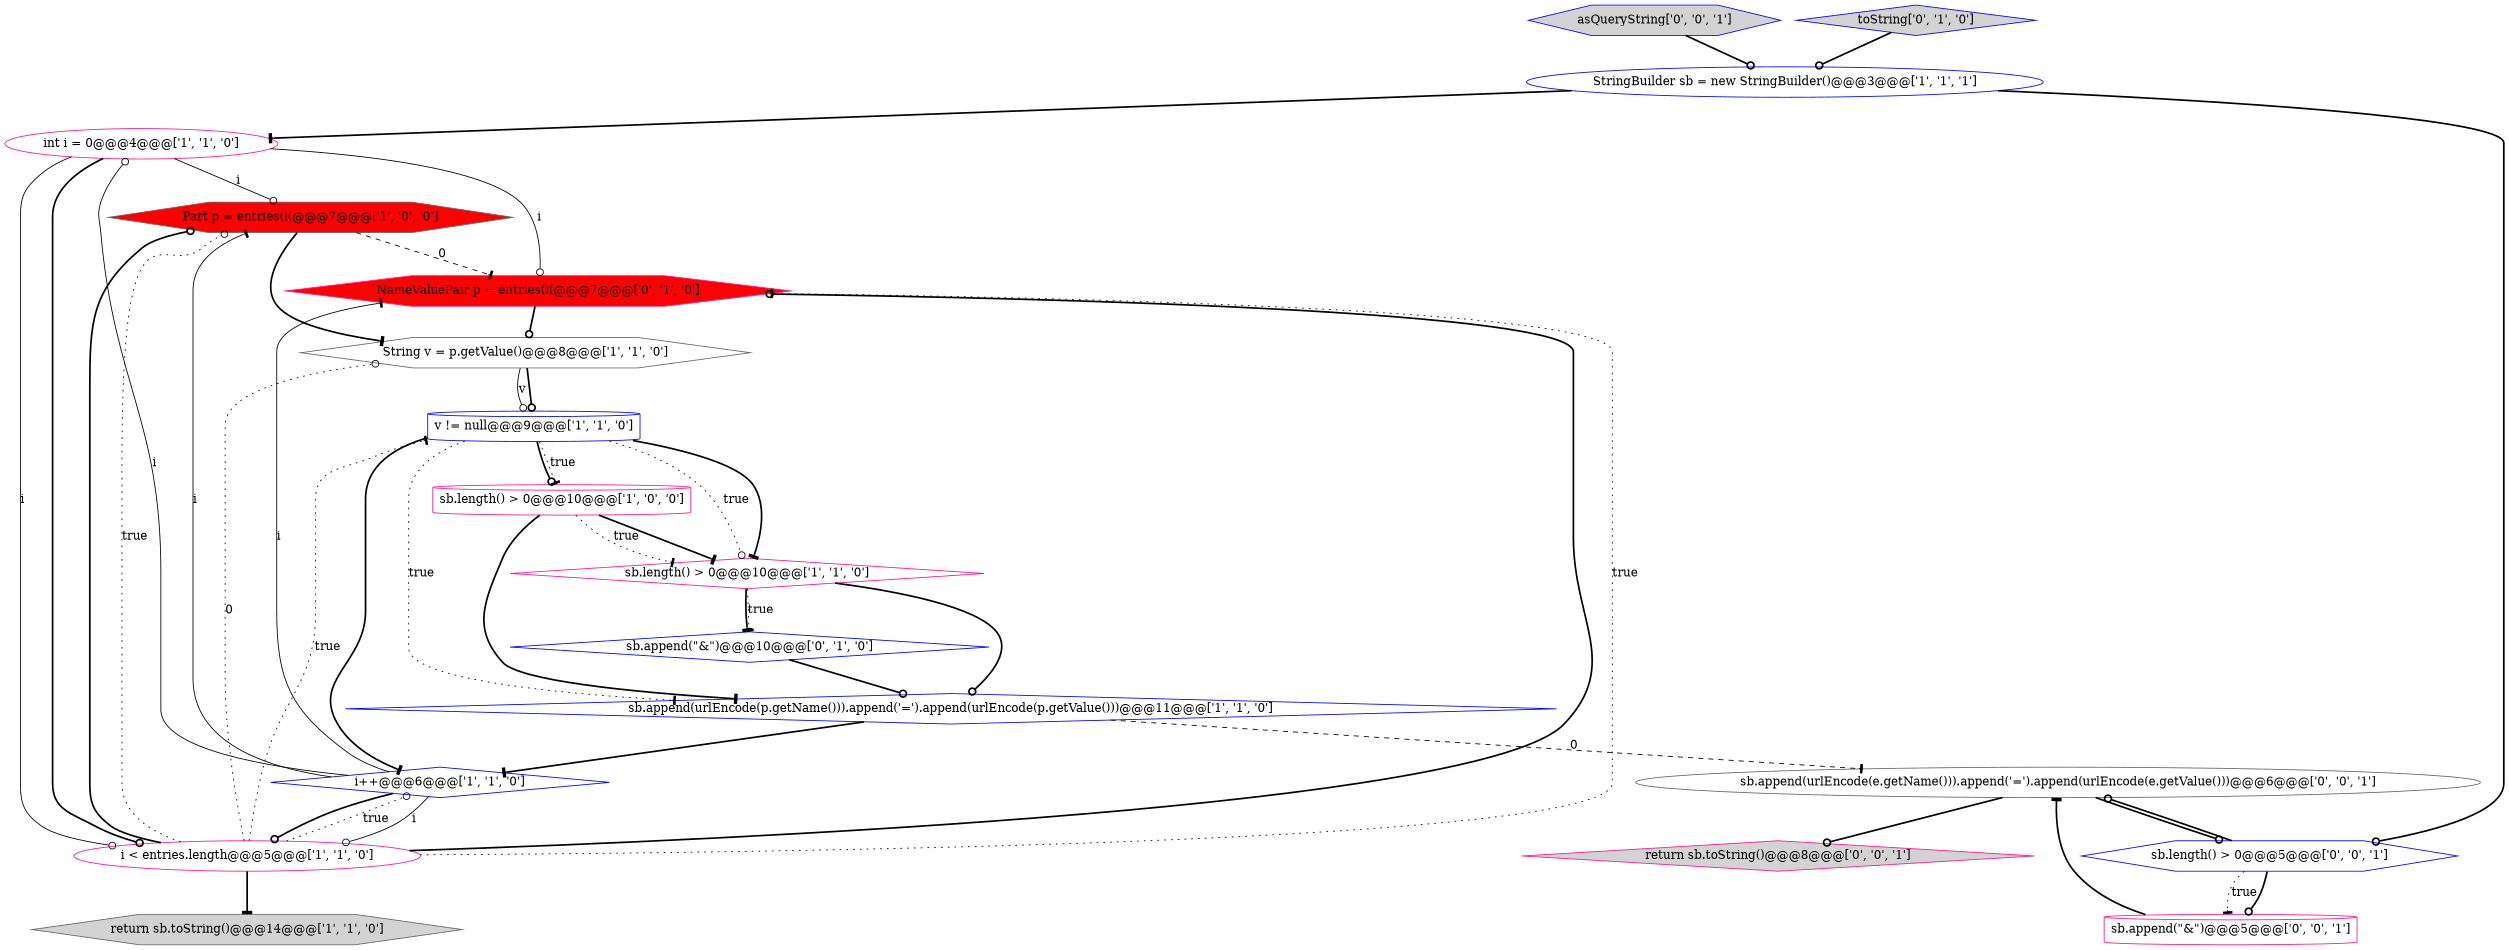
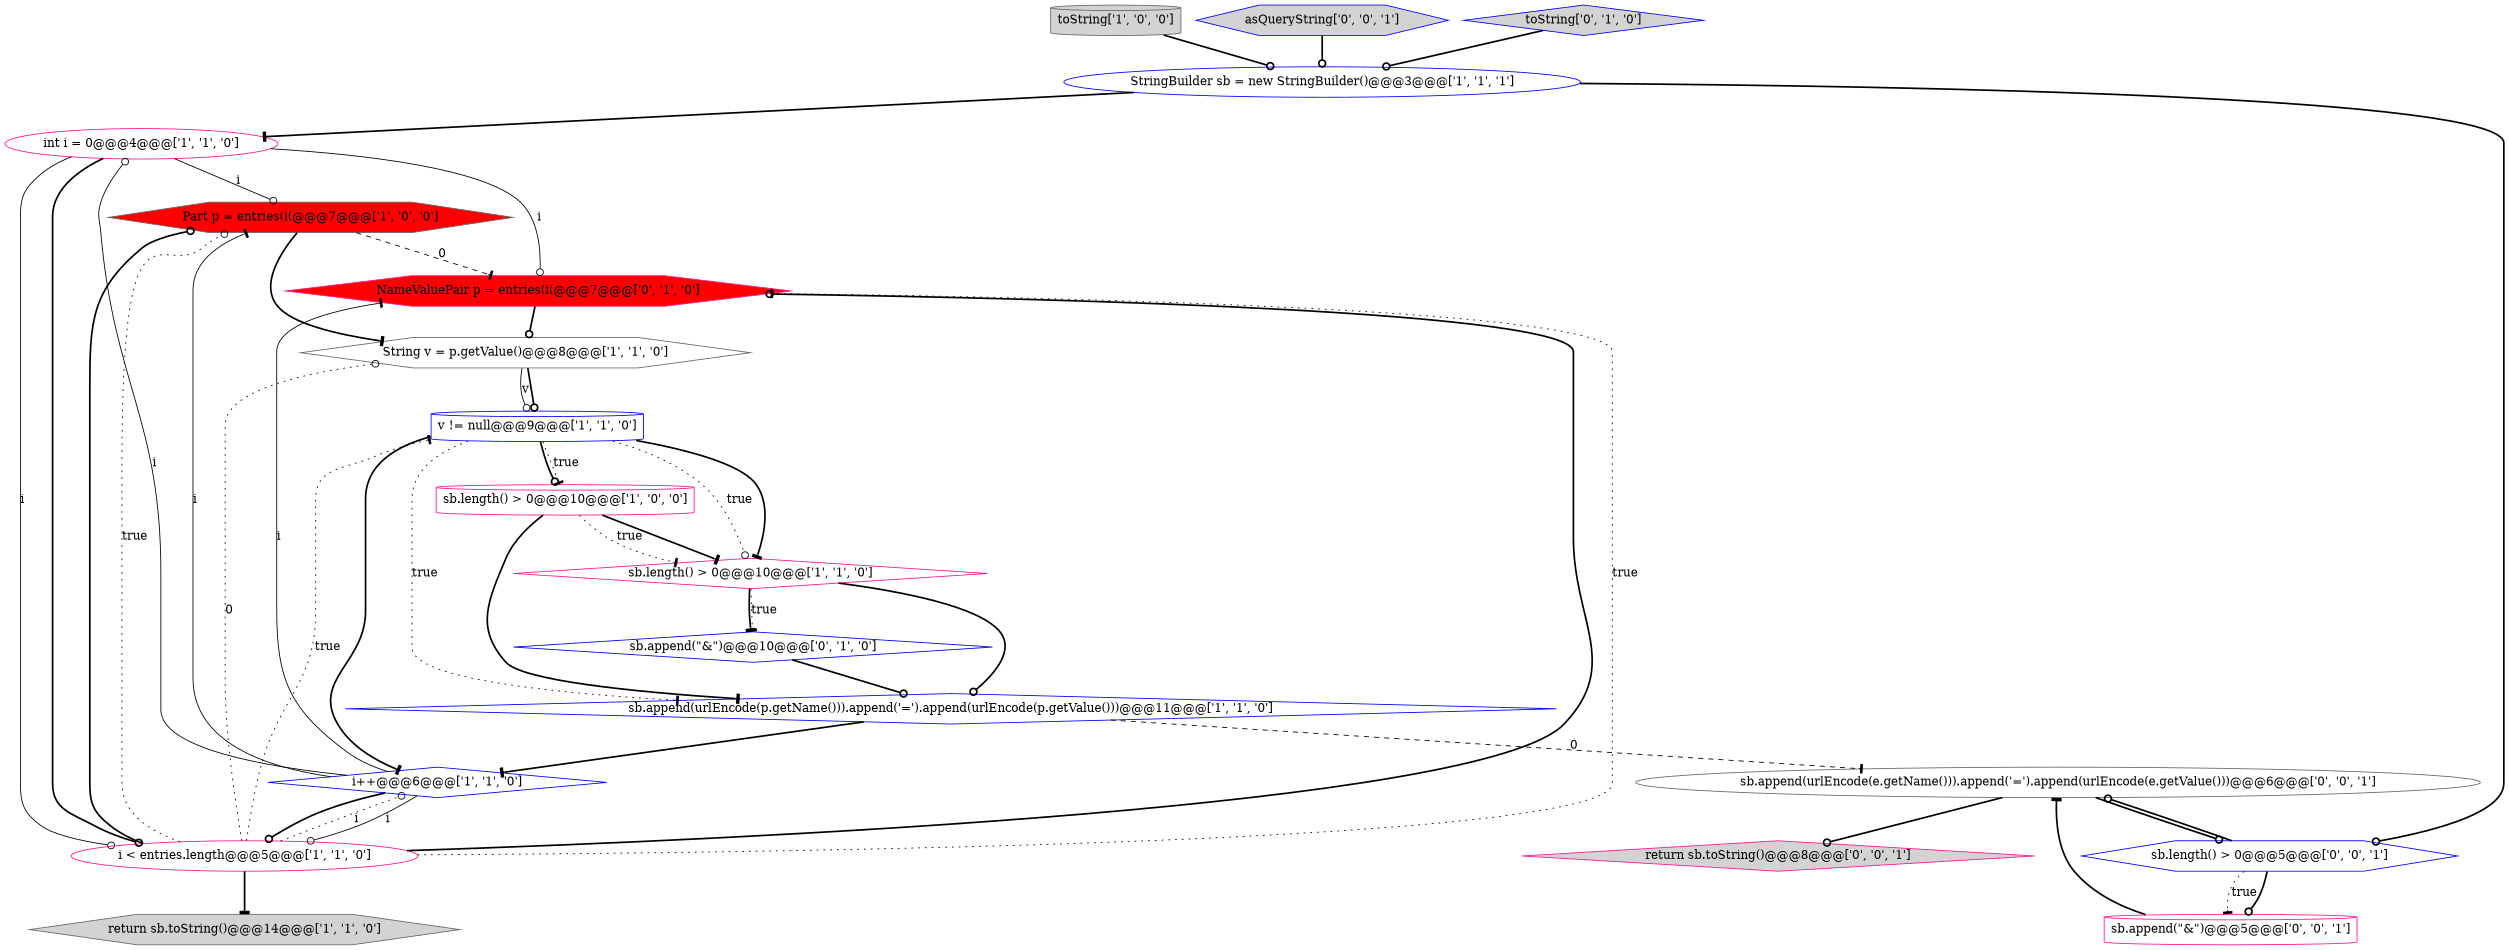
  digraph {
    node [color=blue fillcolor=white shape=hexagon style=filled]
    edge [arrowhead=odot style=bold]
    n1 [color=deeppink label="int i = 0@@@4@@@['1', '1', '0']" shape=ellipse]
    n2 [color=gray40 fillcolor=red label="Part p = entries(i(@@@7@@@['1', '0', '0']"]
    n3 [color=deeppink fillcolor=red label="NameValuePair p = entries(i(@@@7@@@['0', '1', '0']"]
    n4 [color=deeppink label="i < entries.length@@@5@@@['1', '1', '0']" shape=ellipse]
    n5 [label="i++@@@6@@@['1', '1', '0']" shape=diamond]
    n6 [color=gray40 label="String v = p.getValue()@@@8@@@['1', '1', '0']"]
    n7 [color=gray40 fillcolor=lightgray label="return sb.toString()@@@14@@@['1', '1', '0']"]
    n8 [label="v != null@@@9@@@['1', '1', '0']" shape=cylinder]
    n9 [color=deeppink label="sb.append(\"&\")@@@5@@@['0', '0', '1']" shape=cylinder]
    n10 [color=gray40 label="sb.append(urlEncode(e.getName())).append('=').append(urlEncode(e.getValue()))@@@6@@@['0', '0', '1']" shape=ellipse]
    n11 [color=deeppink fillcolor=lightgray label="return sb.toString()@@@8@@@['0', '0', '1']" shape=diamond]
    n12 [label="sb.length() > 0@@@5@@@['0', '0', '1']"]
    n13 [label="sb.append(urlEncode(p.getName())).append('=').append(urlEncode(p.getValue()))@@@11@@@['1', '1', '0']" shape=diamond]
    n14 [color=deeppink label="sb.length() > 0@@@10@@@['1', '0', '0']" shape=cylinder]
    n15 [color=deeppink label="sb.length() > 0@@@10@@@['1', '1', '0']" shape=diamond]
    n16 [label="sb.append(\"&\")@@@10@@@['0', '1', '0']" shape=diamond]
+   n17 [color=gray40 fillcolor=lightgray label="toString['1', '0', '0']" shape=cylinder]
    n18 [label="StringBuilder sb = new StringBuilder()@@@3@@@['1', '1', '1']" shape=ellipse]
    n19 [fillcolor=lightgray label="asQueryString['0', '0', '1']"]
    n20 [fillcolor=lightgray label="toString['0', '1', '0']" shape=diamond]
    n1 -> n2 [label=i style=solid]
    n1 -> n3 [label=i style=solid]
    n1 -> n4 [label=i style=solid]
    n1 -> n4
    n2 -> n3 [arrowhead=tee label=0 style=dashed]
    n2 -> n6 [arrowhead=tee]
    n3 -> n6
    n4 -> n2
    n4 -> n2 [label=true style=dotted]
    n4 -> n3
    n4 -> n3 [arrowhead=tee label=true style=dotted]
-   n4 -> n5 [label=true style=dotted]
+   n4 -> n5 [label=i style=dotted]
    n4 -> n6 [label=0 style=dotted]
    n4 -> n7 [arrowhead=tee]
    n4 -> n8 [arrowhead=tee label=true style=dotted]
    n5 -> n1 [label=i style=solid]
    n5 -> n2 [arrowhead=tee label=i style=solid]
    n5 -> n3 [arrowhead=tee label=i style=solid]
    n5 -> n4
    n5 -> n4 [label=i style=solid]
    n6 -> n8
    n6 -> n8 [label=v style=solid]
    n8 -> n5 [arrowhead=tee]
    n8 -> n13 [arrowhead=tee label=true style=dotted]
    n8 -> n14
    n8 -> n14 [arrowhead=tee label=true style=dotted]
    n8 -> n15 [label=true style=dotted]
    n8 -> n15 [arrowhead=tee]
    n9 -> n10 [arrowhead=tee]
    n10 -> n11
    n10 -> n12
    n12 -> n9 [arrowhead=tee label=true style=dotted]
    n12 -> n9
    n12 -> n10
    n13 -> n5 [arrowhead=tee]
    n13 -> n10 [arrowhead=tee label=0 style=dashed]
    n14 -> n13 [arrowhead=tee]
    n14 -> n15 [arrowhead=tee]
    n14 -> n15 [arrowhead=tee label=true style=dotted]
    n15 -> n13
    n15 -> n16 [arrowhead=tee label=true style=dotted]
    n15 -> n16 [arrowhead=tee]
    n16 -> n13
+   n17 -> n18
    n18 -> n1 [arrowhead=tee]
    n18 -> n12
    n19 -> n18
    n20 -> n18
  }
